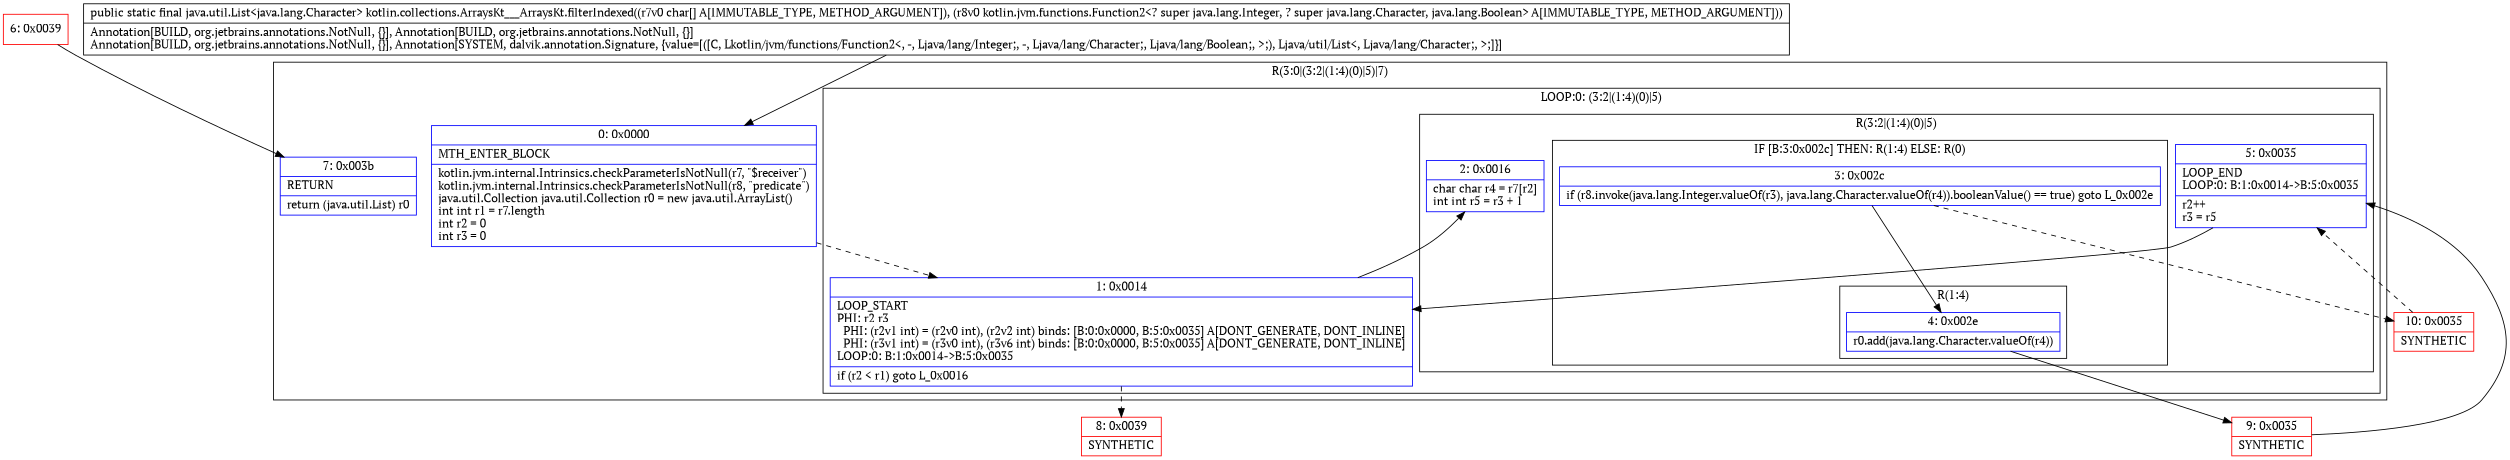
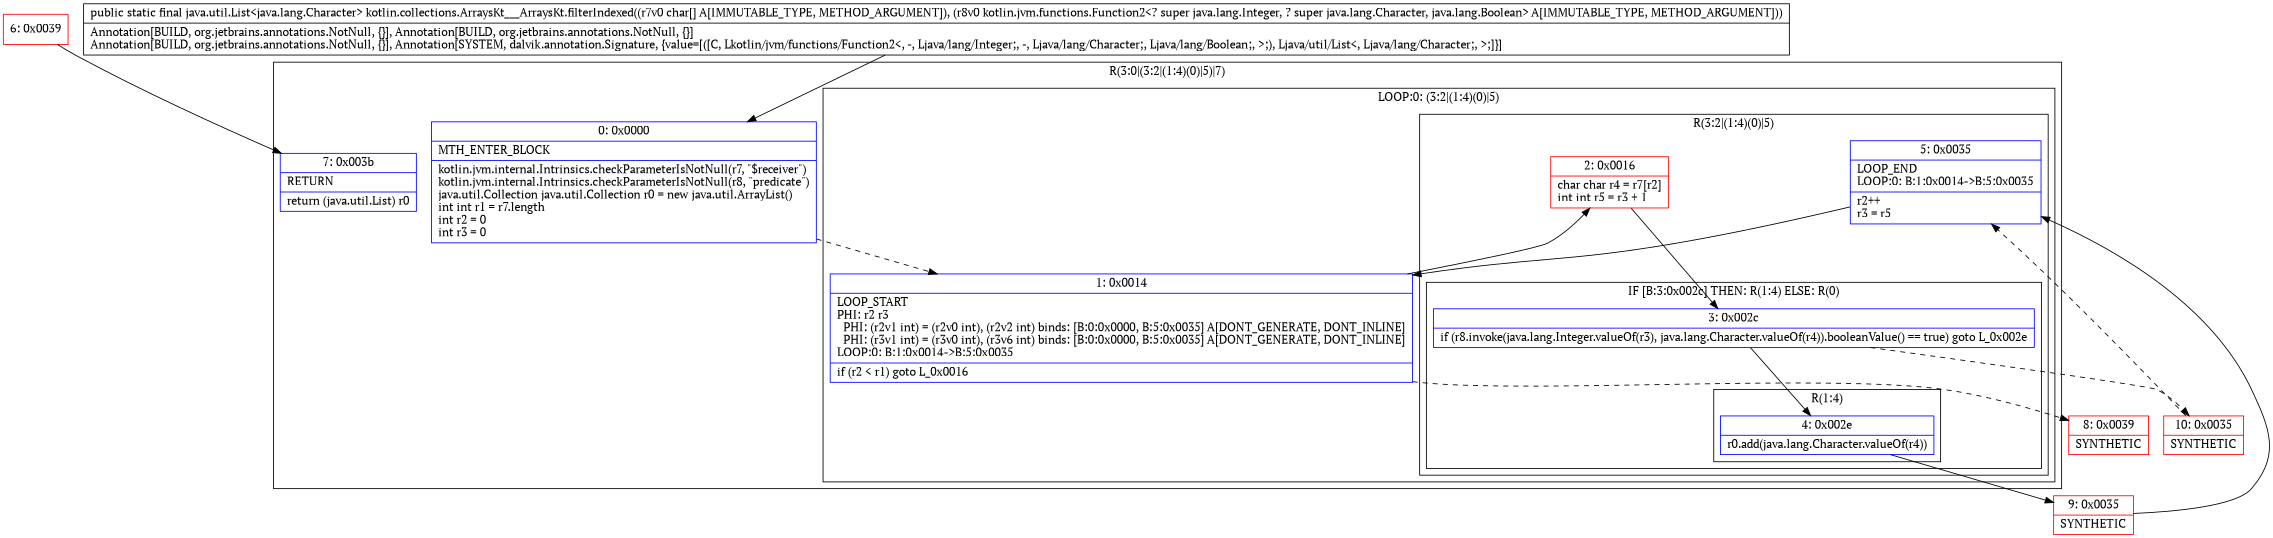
  digraph {
    fontname="PT Serif"
    node [color=blue fontname="PT Serif" shape=record]
    edge [fontname="PT Serif"]
    n1 [label="{4\:\ 0x002e|r0.add(java.lang.Character.valueOf(r4))\l}"]
    n2 [label="{3\:\ 0x002c|if (r8.invoke(java.lang.Integer.valueOf(r3), java.lang.Character.valueOf(r4)).booleanValue() == true) goto L_0x002e\l}"]
-   n3 [label="{2\:\ 0x0016|char char r4 = r7[r2]\lint int r5 = r3 + 1\l}"]
+   n3 [color=red label="{2\:\ 0x0016|char char r4 = r7[r2]\lint int r5 = r3 + 1\l}"]
    n4 [label="{5\:\ 0x0035|LOOP_END\lLOOP:0: B:1:0x0014\-\>B:5:0x0035\l|r2++\lr3 = r5\l}"]
    n5 [label="{1\:\ 0x0014|LOOP_START\lPHI: r2 r3 \l  PHI: (r2v1 int) = (r2v0 int), (r2v2 int) binds: [B:0:0x0000, B:5:0x0035] A[DONT_GENERATE, DONT_INLINE]\l  PHI: (r3v1 int) = (r3v0 int), (r3v6 int) binds: [B:0:0x0000, B:5:0x0035] A[DONT_GENERATE, DONT_INLINE]\lLOOP:0: B:1:0x0014\-\>B:5:0x0035\l|if (r2 \< r1) goto L_0x0016\l}"]
    n6 [label="{0\:\ 0x0000|MTH_ENTER_BLOCK\l|kotlin.jvm.internal.Intrinsics.checkParameterIsNotNull(r7, \"$receiver\")\lkotlin.jvm.internal.Intrinsics.checkParameterIsNotNull(r8, \"predicate\")\ljava.util.Collection java.util.Collection r0 = new java.util.ArrayList()\lint int r1 = r7.length\lint r2 = 0\lint r3 = 0\l}"]
    n7 [label="{7\:\ 0x003b|RETURN\l|return (java.util.List) r0\l}"]
    n8 [color=red label="{9\:\ 0x0035|SYNTHETIC\l}"]
    n9 [color=red label="{10\:\ 0x0035|SYNTHETIC\l}"]
    n10 [color=red label="{8\:\ 0x0039|SYNTHETIC\l}"]
    n11 [color=red label="{6\:\ 0x0039}"]
    n12 [label="{public static final java.util.List\<java.lang.Character\> kotlin.collections.ArraysKt___ArraysKt.filterIndexed((r7v0 char[] A[IMMUTABLE_TYPE, METHOD_ARGUMENT]), (r8v0 kotlin.jvm.functions.Function2\<? super java.lang.Integer, ? super java.lang.Character, java.lang.Boolean\> A[IMMUTABLE_TYPE, METHOD_ARGUMENT]))  | Annotation[BUILD, org.jetbrains.annotations.NotNull, \{\}], Annotation[BUILD, org.jetbrains.annotations.NotNull, \{\}]\lAnnotation[BUILD, org.jetbrains.annotations.NotNull, \{\}], Annotation[SYSTEM, dalvik.annotation.Signature, \{value=[([C, Lkotlin\/jvm\/functions\/Function2\<, \-, Ljava\/lang\/Integer;, \-, Ljava\/lang\/Character;, Ljava\/lang\/Boolean;, \>;), Ljava\/util\/List\<, Ljava\/lang\/Character;, \>;]\}]\l}" color=""]
    subgraph cluster_1 {
      label="R(3:0|(3:2|(1:4)(0)|5)|7)"
      n6
      n7
      subgraph cluster_2 {
        label="LOOP:0: (3:2|(1:4)(0)|5)"
        n5
        subgraph cluster_3 {
          label="R(3:2|(1:4)(0)|5)"
          n3
          n4
          subgraph cluster_4 {
            label="IF [B:3:0x002c] THEN: R(1:4) ELSE: R(0)"
            n2
            subgraph cluster_5 {
              label="R(1:4)"
              n1
            }
            subgraph cluster_6 {
              label="R(0)"
            }
          }
        }
      }
    }
    n1 -> n8
    n2 -> n1
    n2 -> n9 [style=dashed]
+   n3 -> n2
    n4 -> n5
    n5 -> n3
    n5 -> n10 [style=dashed]
    n6 -> n5 [style=dashed]
    n8 -> n4
    n9 -> n4 [style=dashed]
    n11 -> n7
    n12 -> n6
  }
